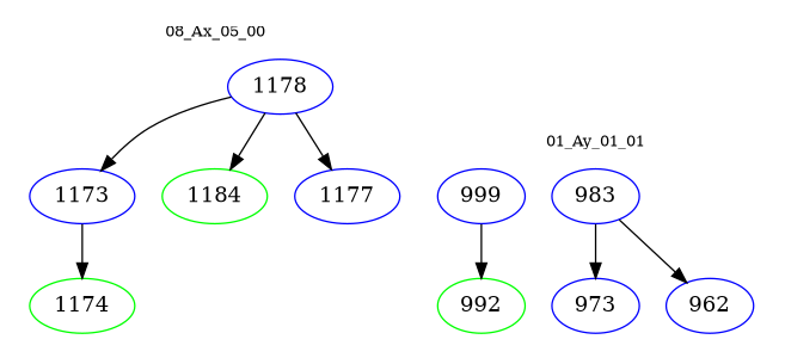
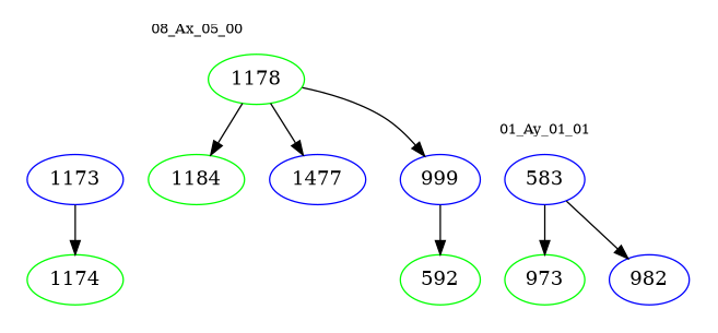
  digraph {
    node [color=blue]
    edge [color=black]
-   n1 [label=1178]
+   n1 [color=green label=1178]
    n2 [label=1173]
    n3 [color=green label=1184]
-   n4 [label=1177]
+   n4 [label=1477]
    n5 [color=green label=1174]
-   n6 [label=983]
-   n7 [label=973]
+   n6 [label=583]
+   n7 [color=green label=973]
    n8 [label=999]
-   n9 [label=962]
-   n10 [color=green label=992]
+   n9 [label=982]
+   n10 [color=green label=592]
    subgraph cluster_1 {
      color=white
      fontsize=10
      label="08_Ax_05_00"
      n1
      n2
      n3
      n4
      n5
    }
    subgraph cluster_2 {
      color=white
      fontsize=10
      label="01_Ay_01_01"
      n6
      n7
      n8
      n9
      n10
    }
-   n1 -> n2
+   n1 -> n8
    n1 -> n3
    n1 -> n4
    n2 -> n5
    n6 -> n7
    n6 -> n9
    n8 -> n10
  }
